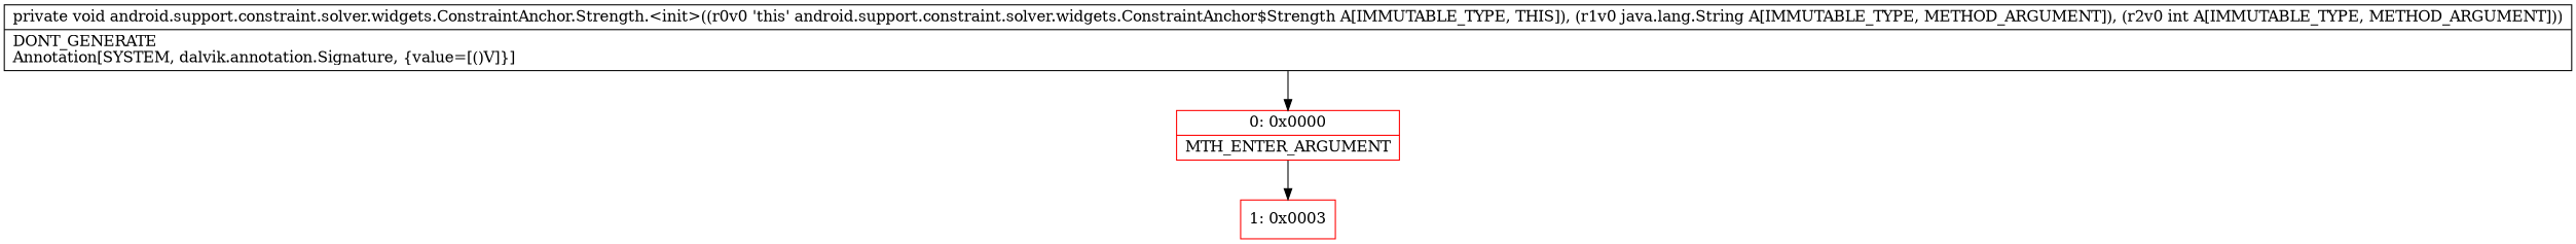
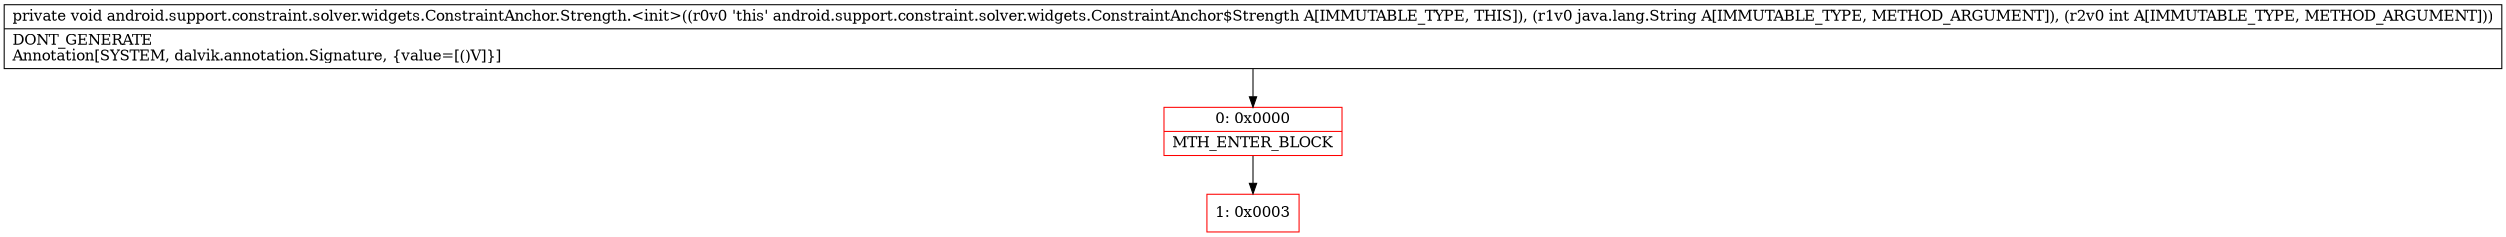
  digraph {
    node [color=red shape=record]
-   n1 [label="{0\:\ 0x0000|MTH_ENTER_ARGUMENT\l}"]
+   n1 [label="{0\:\ 0x0000|MTH_ENTER_BLOCK\l}"]
    n2 [label="{1\:\ 0x0003}"]
    n3 [label="{private void android.support.constraint.solver.widgets.ConstraintAnchor.Strength.\<init\>((r0v0 'this' android.support.constraint.solver.widgets.ConstraintAnchor$Strength A[IMMUTABLE_TYPE, THIS]), (r1v0 java.lang.String A[IMMUTABLE_TYPE, METHOD_ARGUMENT]), (r2v0 int A[IMMUTABLE_TYPE, METHOD_ARGUMENT]))  | DONT_GENERATE\lAnnotation[SYSTEM, dalvik.annotation.Signature, \{value=[()V]\}]\l}" color=""]
    subgraph cluster_1 {
      label="R(0)"
    }
    n1 -> n2
    n3 -> n1
  }
